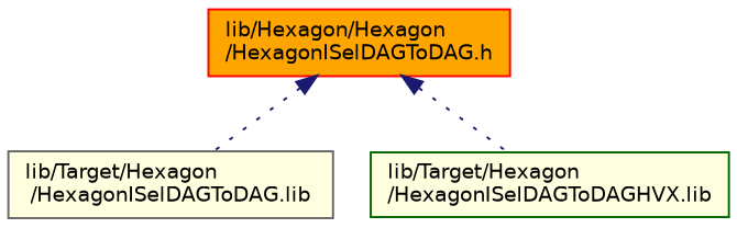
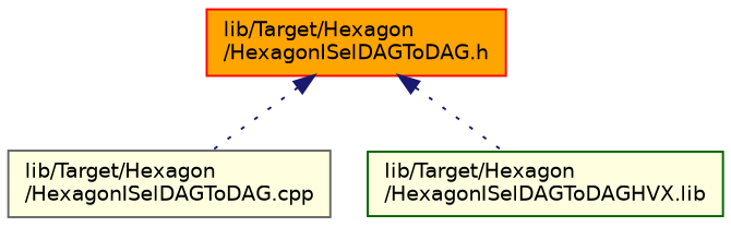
  digraph {
    node [fillcolor=lightyellow fontname=Helvetica fontsize=10 shape=record style=filled]
    edge [color=midnightblue dir=back fontname=Helvetica fontsize=10 labelfontname=Helvetica labelfontsize=10 style=dotted]
-   n1 [color=red fillcolor=orange fontcolor=black height=0.2 label="lib/Hexagon/Hexagon\l/HexagonISelDAGToDAG.h" width=0.4]
-   n2 [color=gray40 height=0.2 label="lib/Target/Hexagon\l/HexagonISelDAGToDAG.lib" width=0.4]
+   n1 [color=red fillcolor=orange fontcolor=black height=0.2 label="lib/Target/Hexagon\l/HexagonISelDAGToDAG.h" width=0.4]
+   n2 [color=gray40 height=0.2 label="lib/Target/Hexagon\l/HexagonISelDAGToDAG.cpp" width=0.4]
    n3 [color=darkgreen height=0.2 label="lib/Target/Hexagon\l/HexagonISelDAGToDAGHVX.lib" width=0.4]
    n1 -> n2
    n1 -> n3
  }
